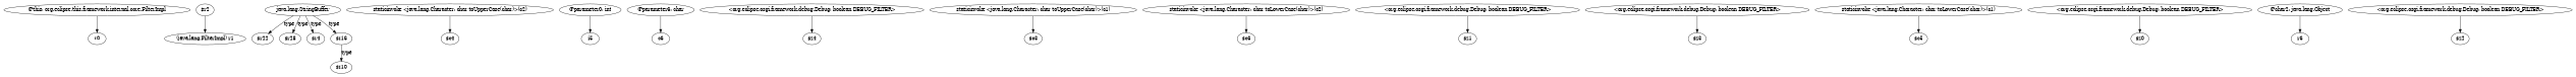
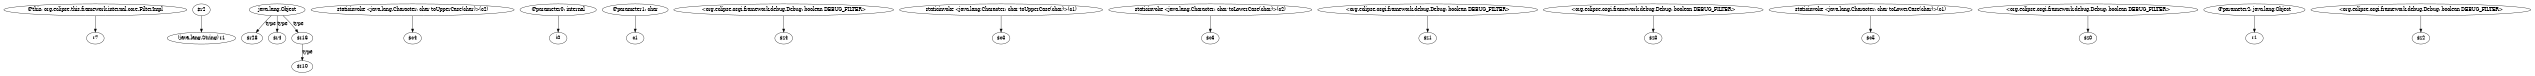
  digraph {
    n1 [label="@this: org.eclipse.this.framework.internal.core.FilterImpl"]
-   n2 [label=r0]
-   n3 [label="(java.lang.FilterImpl) r1"]
+   n2 [label=r7]
+   n3 [label="(java.lang.String) r1"]
    n4 [label="$r2"]
-   n5 [label="java.lang.StringBuffer"]
-   n6 [label="$r22"]
+   n5 [label="java.lang.Object"]
    n7 [label="$r28"]
    n8 [label="$r4"]
    n9 [label="$r16"]
    n10 [label="$r10"]
    n11 [label="staticinvoke <java.lang.Character: char toUpperCase(char)>(c2)"]
    n12 [label="$c4"]
-   n13 [label="@parameter0: int"]
-   n14 [label=i5]
-   n15 [label="@parameter6: char"]
-   n16 [label=c6]
+   n13 [label="@parameter0: internal"]
+   n14 [label=i0]
+   n15 [label="@parameter1: char"]
+   n16 [label=c1]
    n17 [label="<org.eclipse.osgi.framework.debug.Debug: boolean DEBUG_FILTER>"]
    n18 [label="$z4"]
    n19 [label="staticinvoke <java.lang.Character: char toUpperCase(char)>(c1)"]
    n20 [label="$c3"]
    n21 [label="staticinvoke <java.lang.Character: char toLowerCase(char)>(c2)"]
    n22 [label="$c6"]
    n23 [label="<org.eclipse.osgi.framework.debug.Debug: boolean DEBUG_FILTER>"]
    n24 [label="$z1"]
    n25 [label="<org.eclipse.osgi.framework.debug.Debug: boolean DEBUG_FILTER>"]
    n26 [label="$z3"]
    n27 [label="staticinvoke <java.lang.Character: char toLowerCase(char)>(c1)"]
    n28 [label="$c5"]
    n29 [label="<org.eclipse.osgi.framework.debug.Debug: boolean DEBUG_FILTER>"]
    n30 [label="$z0"]
-   n31 [label="@char2: java.lang.Object"]
-   n32 [label=r6]
+   n31 [label="@parameter2: java.lang.Object"]
+   n32 [label=r1]
    n33 [label="<org.eclipse.osgi.framework.debug.Debug: boolean DEBUG_FILTER>"]
    n34 [label="$z2"]
    n1 -> n2
    n4 -> n3
-   n5 -> n6 [label=type]
    n5 -> n7 [label=type]
    n5 -> n8 [label=type]
    n5 -> n9 [label=type]
    n9 -> n10 [label=type]
    n11 -> n12
    n13 -> n14
    n15 -> n16
    n17 -> n18
    n19 -> n20
    n21 -> n22
    n23 -> n24
    n25 -> n26
    n27 -> n28
    n29 -> n30
    n31 -> n32
    n33 -> n34
  }
